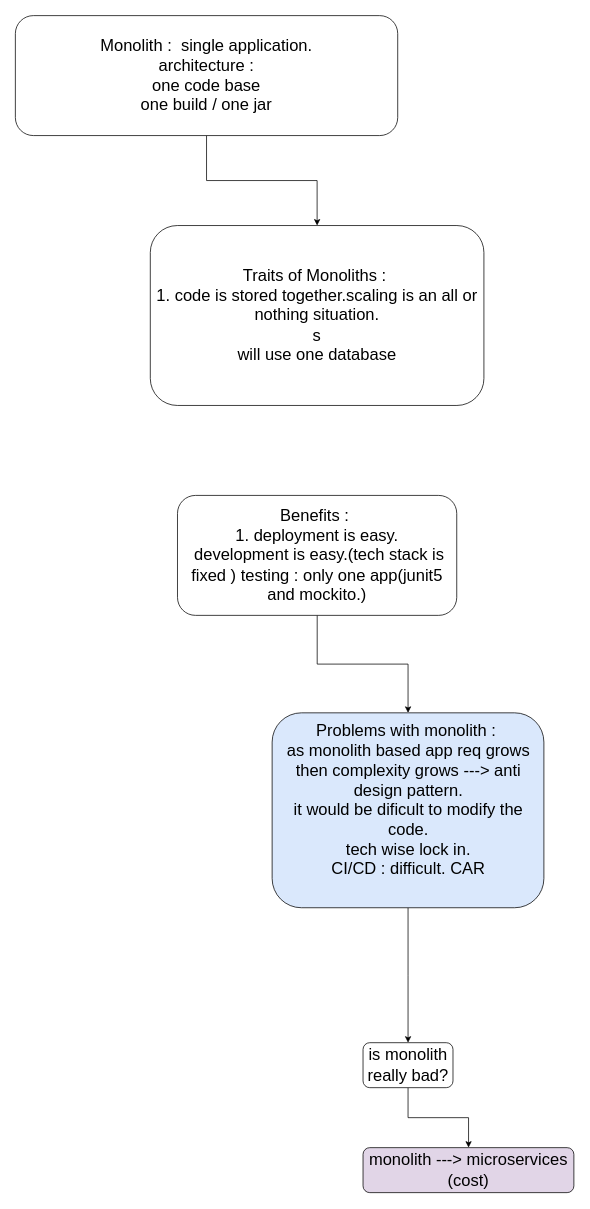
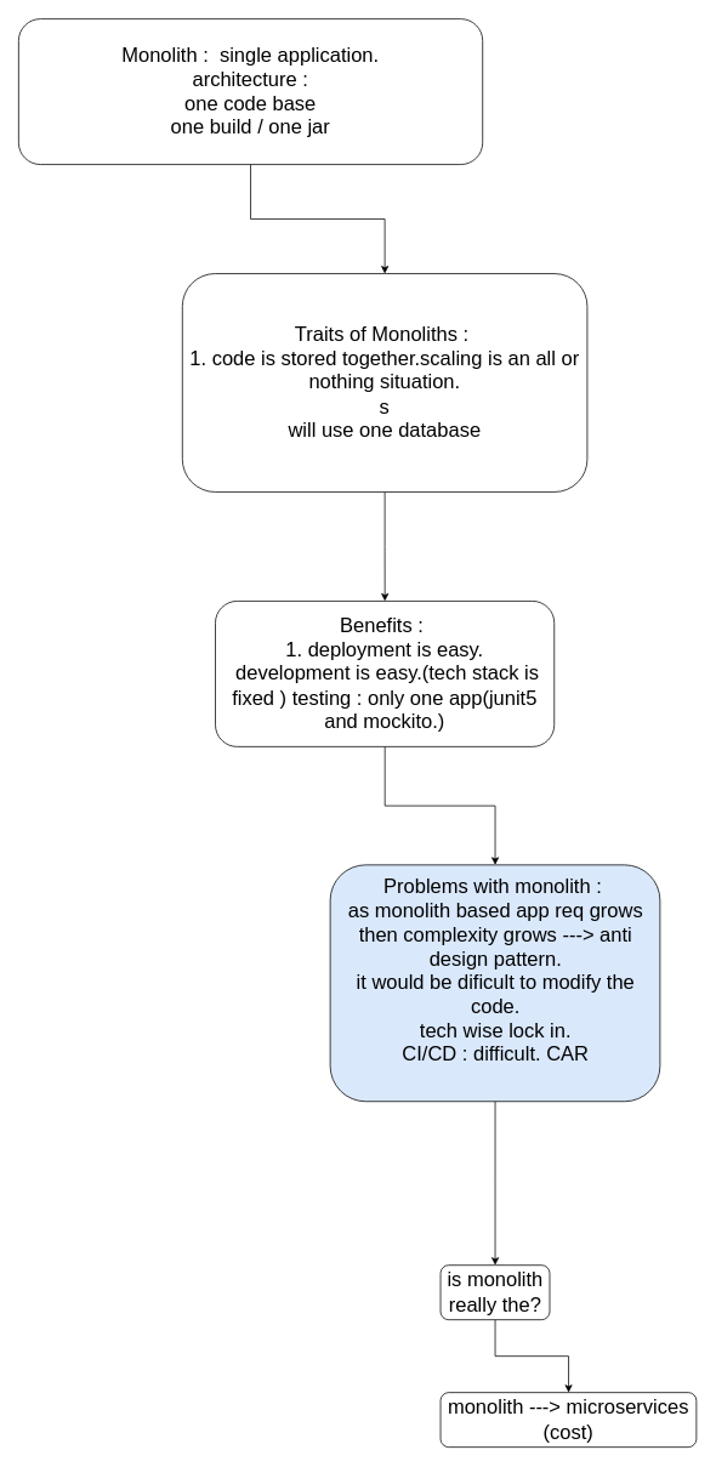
  <mxCell id="0" />
  <mxCell id="1" parent="0" />
  <mxCell id="2" value="" style="edgeStyle=orthogonalEdgeStyle;rounded=0;orthogonalLoop=1;jettySize=auto;html=1;" edge="1" parent="1" source="3" target="5"><mxGeometry relative="1" as="geometry" /></mxCell>
  <mxCell id="3" value="Monolith : &amp;nbsp;single application.&lt;br&gt;architecture :&lt;br&gt;one code base &lt;br&gt;one build / one jar" style="rounded=1;whiteSpace=wrap;html=1;fontSize=22;" vertex="1" parent="1"><mxGeometry x="20" y="20" width="510" height="160" as="geometry" /></mxCell>
+ <mxCell id="4" value="" style="edgeStyle=orthogonalEdgeStyle;rounded=0;orthogonalLoop=1;jettySize=auto;html=1;" edge="1" parent="1" source="5" target="7"><mxGeometry relative="1" as="geometry" /></mxCell>
  <mxCell id="5" value="Traits of Monoliths :&amp;nbsp;&lt;br&gt;1. code is stored together.scaling is an all or nothing situation.&lt;br&gt;s&lt;br&gt;will use one database&lt;br&gt;" style="whiteSpace=wrap;html=1;fontSize=22;rounded=1;" vertex="1" parent="1"><mxGeometry x="200" y="300" width="445" height="240" as="geometry" /></mxCell>
  <mxCell id="6" value="" style="edgeStyle=orthogonalEdgeStyle;rounded=0;orthogonalLoop=1;jettySize=auto;html=1;" edge="1" parent="1" source="7" target="9"><mxGeometry relative="1" as="geometry" /></mxCell>
  <mxCell id="7" value="Benefits :&amp;nbsp;&lt;br&gt;1. deployment is easy.&lt;br&gt;&amp;nbsp;development is easy.(tech stack is fixed ) testing : only one app(junit5 and mockito.)" style="whiteSpace=wrap;html=1;fontSize=22;rounded=1;" vertex="1" parent="1"><mxGeometry x="236.25" y="660" width="372.5" height="160" as="geometry" /></mxCell>
  <mxCell id="8" value="" style="edgeStyle=orthogonalEdgeStyle;rounded=0;orthogonalLoop=1;jettySize=auto;html=1;" edge="1" parent="1" source="9" target="11"><mxGeometry relative="1" as="geometry" /></mxCell>
  <mxCell id="9" value="Problems with monolith :&amp;nbsp;&lt;br&gt;as monolith based app req grows then complexity grows ---&amp;gt; anti design pattern. &lt;br&gt;it would be dificult to modify the code.&lt;br&gt;tech wise lock in.&lt;br&gt;CI/CD : difficult. CAR&lt;br&gt;&amp;nbsp;" style="whiteSpace=wrap;html=1;fontSize=22;rounded=1;fillColor=#dae8fc;" vertex="1" parent="1"><mxGeometry x="362.5" y="950" width="362.5" height="260" as="geometry" /></mxCell>
  <mxCell id="10" value="" style="edgeStyle=orthogonalEdgeStyle;rounded=0;orthogonalLoop=1;jettySize=auto;html=1;" edge="1" parent="1" source="11" target="12"><mxGeometry relative="1" as="geometry" /></mxCell>
- <mxCell id="11" value="is monolith really bad?" style="whiteSpace=wrap;html=1;fontSize=22;rounded=1;" vertex="1" parent="1"><mxGeometry x="483.75" y="1390" width="120" height="60" as="geometry" /></mxCell>
- <mxCell id="12" value="monolith ---&amp;gt; microservices&lt;br&gt;(cost)" style="whiteSpace=wrap;html=1;fontSize=22;rounded=1;fillColor=#e1d5e7;" vertex="1" parent="1"><mxGeometry x="483.75" y="1530" width="281.25" height="60" as="geometry" /></mxCell>
+ <mxCell id="11" value="is monolith really the?" style="whiteSpace=wrap;html=1;fontSize=22;rounded=1;" vertex="1" parent="1"><mxGeometry x="483.75" y="1390" width="120" height="60" as="geometry" /></mxCell>
+ <mxCell id="12" value="monolith ---&amp;gt; microservices&lt;br&gt;(cost)" style="whiteSpace=wrap;html=1;fontSize=22;rounded=1;" vertex="1" parent="1"><mxGeometry x="483.75" y="1530" width="281.25" height="60" as="geometry" /></mxCell>
